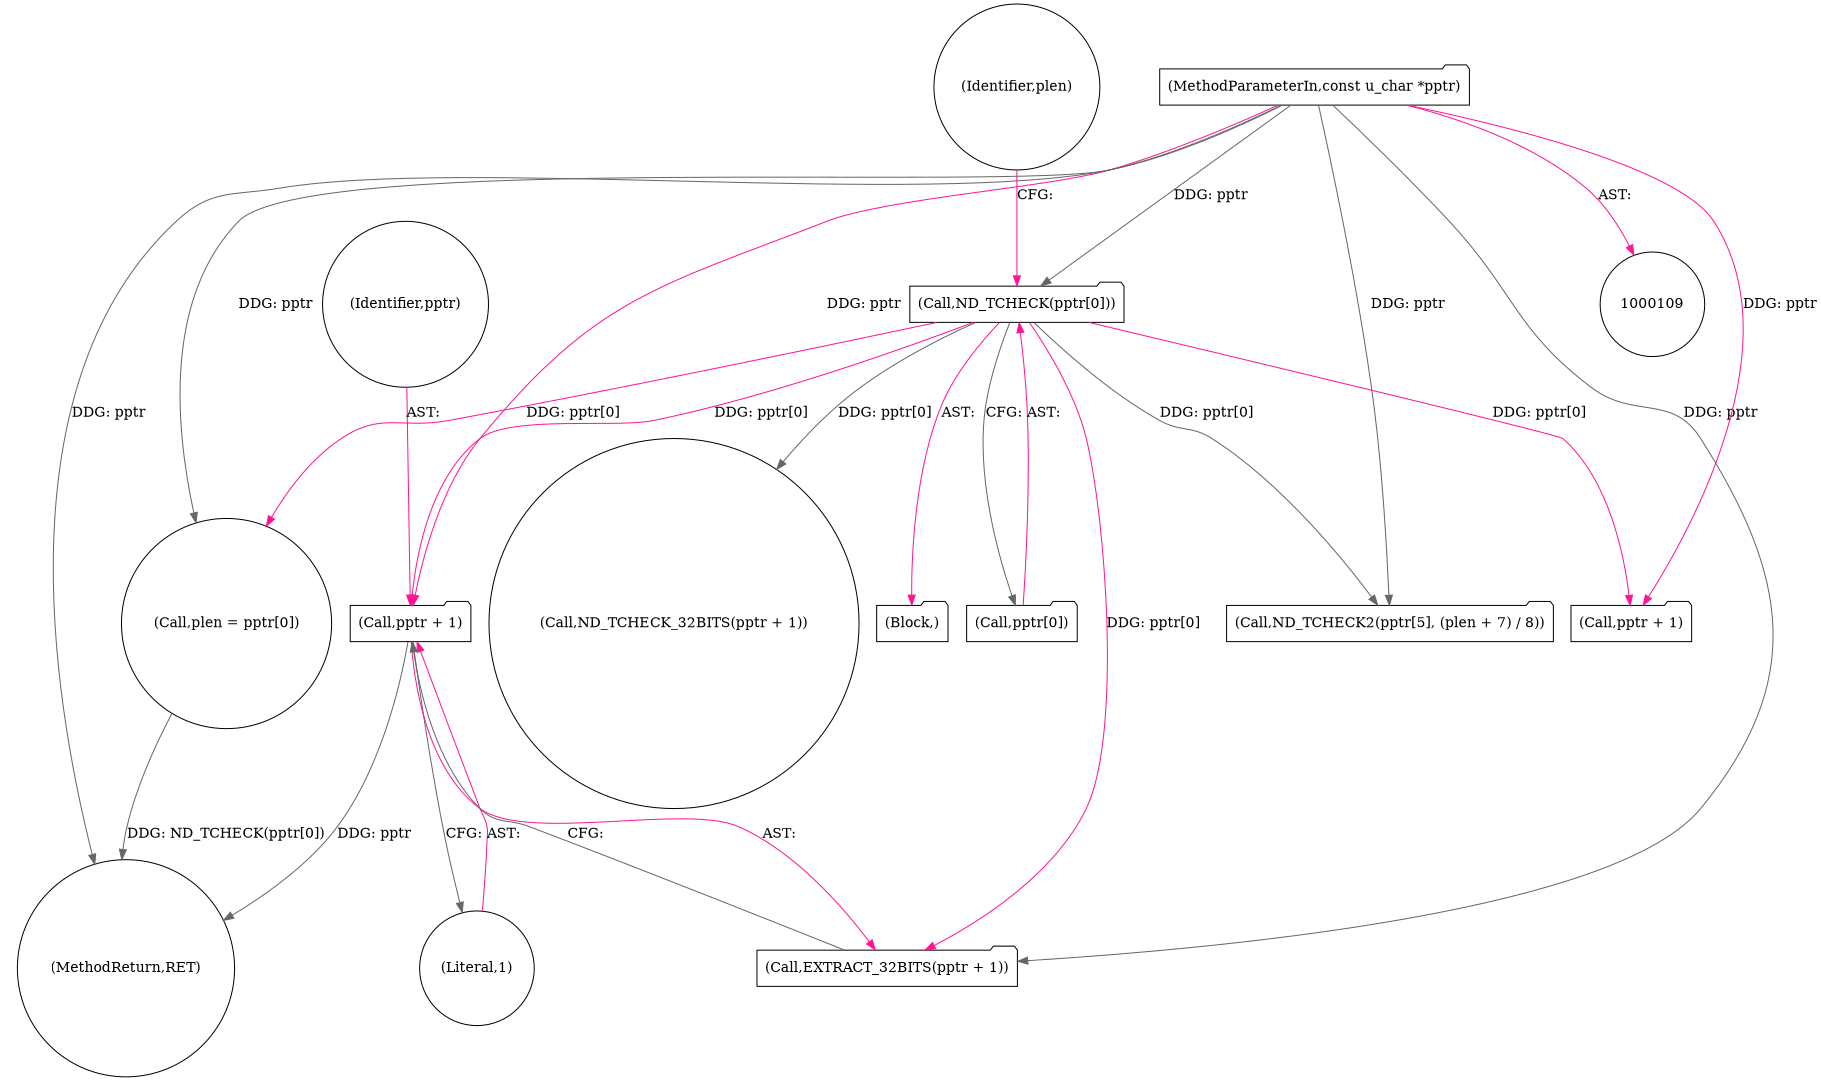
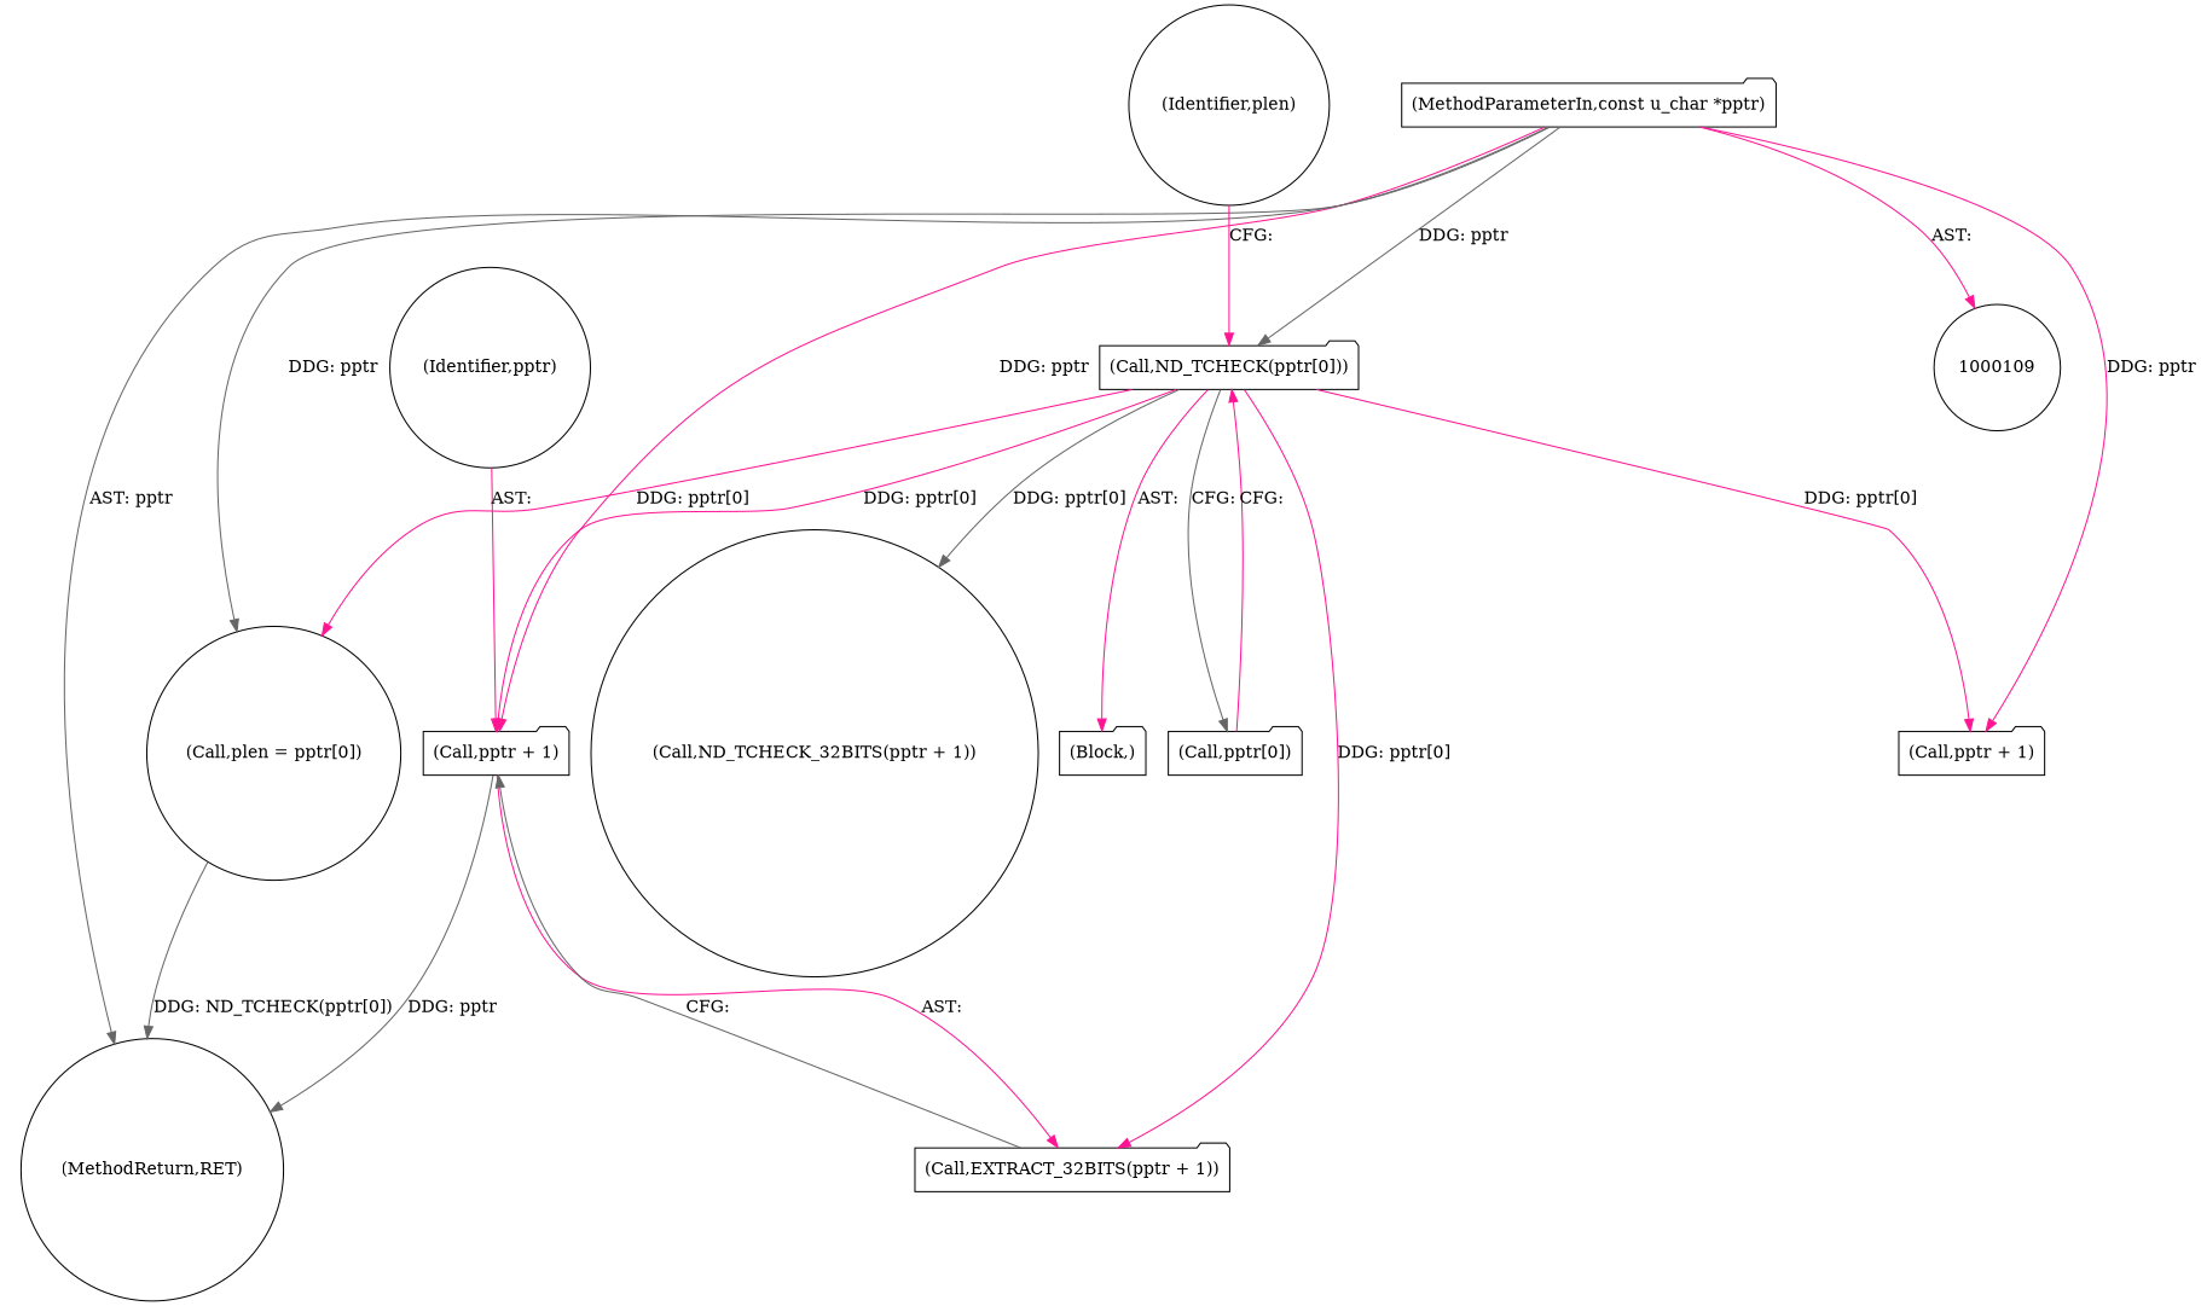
  digraph {
    node [shape=folder]
    edge [color=deeppink]
    n1 [label="(Call,pptr + 1)"]
-   n2 [label="(Literal,1)" shape=circle]
    n3 [label="(MethodReturn,RET)" shape=circle]
    n4 [label="(Call,EXTRACT_32BITS(pptr + 1))"]
    n5 [label="(MethodParameterIn,const u_char *pptr)"]
    n6 [label="(Call,ND_TCHECK(pptr[0]))"]
    n7 [label="(Call,plen = pptr[0])" shape=circle]
    n8 [label="(Call,pptr + 1)"]
-   n9 [label="(Call,ND_TCHECK2(pptr[5], (plen + 7) / 8))"]
    1000109 [shape=circle]
    n11 [label="(Call,ND_TCHECK_32BITS(pptr + 1))" shape=circle]
    n12 [label="(Block,)"]
    n13 [label="(Call,pptr[0])"]
    n14 [label="(Identifier,plen)" shape=circle]
    n15 [label="(Identifier,pptr)" shape=circle]
-   n1 -> n2 [color=gray40 label="CFG: "]
    n1 -> n3 [color=gray40 label="DDG: pptr"]
    n1 -> n4 [label="AST: "]
-   n2 -> n1 [label="AST: "]
    n4 -> n1 [color=gray40 label="CFG: "]
    n5 -> n1 [label="DDG: pptr"]
-   n5 -> n3 [color=gray40 label="DDG: pptr"]
-   n5 -> n4 [color=gray40 label="DDG: pptr"]
+   n5 -> n3 [color=gray40 label="AST: pptr"]
    n5 -> n6 [color=gray40 label="DDG: pptr"]
    n5 -> n7 [color=gray40 label="DDG: pptr"]
    n5 -> n8 [label="DDG: pptr"]
-   n5 -> n9 [color=gray40 label="DDG: pptr"]
    n5 -> 1000109 [label="AST: "]
    n6 -> n1 [label="DDG: pptr[0]"]
    n6 -> n4 [label="DDG: pptr[0]"]
    n6 -> n7 [label="DDG: pptr[0]"]
    n6 -> n8 [label="DDG: pptr[0]"]
-   n6 -> n9 [color=gray40 label="DDG: pptr[0]"]
    n6 -> n11 [color=gray40 label="DDG: pptr[0]"]
    n6 -> n12 [label="AST: "]
    n6 -> n13 [color=gray40 label="CFG: "]
    n7 -> n3 [color=gray40 label="DDG: ND_TCHECK(pptr[0])"]
-   n13 -> n6 [label="AST: "]
+   n13 -> n6 [label="CFG: "]
    n14 -> n6 [label="CFG: "]
    n15 -> n1 [label="AST: "]
  }
